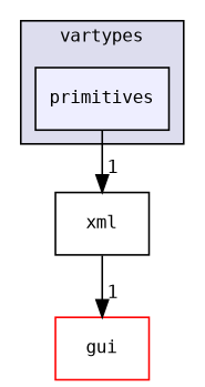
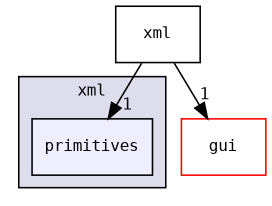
  digraph {
    compound=true
    fontname="DejaVu Sans Mono"
    node [fontname="DejaVu Sans Mono" fontsize=10 shape=box style=filled]
    edge [fontname="DejaVu Sans Mono" headlabel=1 labeldistance=1.5 labelfontname=Helvetica labelfontsize=10]
    n1 [fillcolor="#eeeeff" label=primitives pencolor=black]
    n2 [label=xml style=""]
    n3 [color=red fillcolor=white label=gui]
    subgraph cluster_1 {
      bgcolor="#ddddee"
      fontsize=10
-     label=vartypes
+     label=xml
      pencolor=black
      n1
    }
-   n1 -> n2
+   n2 -> n1
    n2 -> n3
  }
